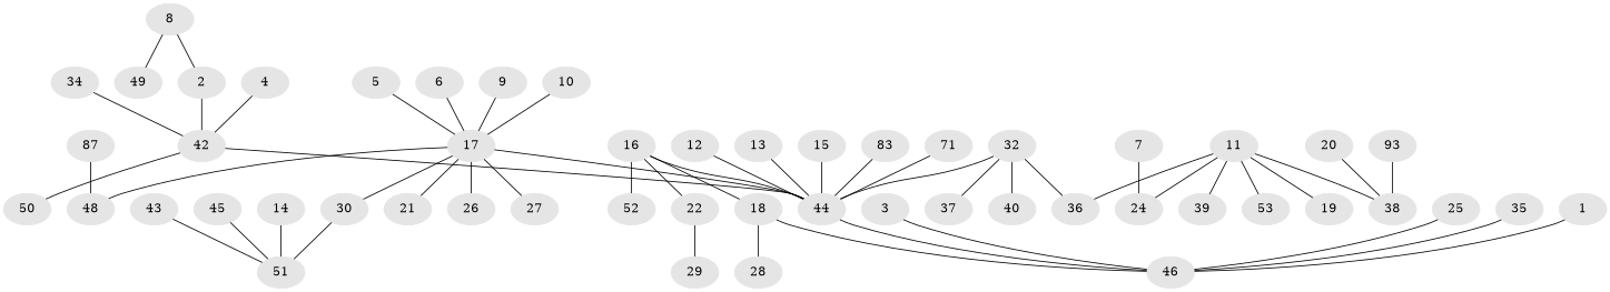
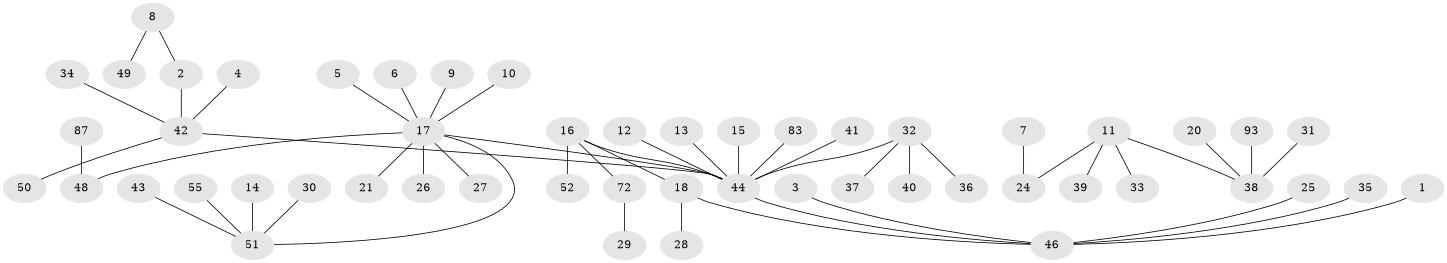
  graph {
    node [color=gray90 style=filled]
    edge [weight=1.0]
    1
    46
    2
    42
    44
    50
    3
    4
    5
    17
    51
    21
    26
    27
    48
    6
    7
    24
    8
    49
    9
    10
    11
-   19
    36
    38
    39
-   53
+   53 [label=33]
    12
    13
    14
    15
    16
    18
-   22
+   22 [label=72]
    52
    28
    29
    20
    n40 [label=93]
    25
    30
+   31
    32
    37
    40
    n47 [label=83]
    34
    35
-   41 [label=71]
+   41
    43
-   45
+   45 [label=55]
    n53 [label=87]
    1 -- 46
    2 -- 42
    42 -- 44
    42 -- 50
    44 -- 46
    3 -- 46
    4 -- 42
    5 -- 17
    17 -- 44
-   17 -- 30
+   17 -- 51
    17 -- 21
    17 -- 26
    17 -- 27
    17 -- 48
    6 -- 17
    7 -- 24
    8 -- 2
    8 -- 49
    9 -- 17
    10 -- 17
    11 -- 24
-   11 -- 19
-   11 -- 36
    11 -- 38
    11 -- 39
    11 -- 53
    12 -- 44
    13 -- 44
    14 -- 51
    15 -- 44
    16 -- 44
    16 -- 18
    16 -- 22
    16 -- 52
    18 -- 46
    18 -- 28
    22 -- 29
    20 -- 38
    n40 -- 38
    25 -- 46
    30 -- 51
+   31 -- 38
    32 -- 44
    32 -- 36
    32 -- 37
    32 -- 40
    n47 -- 44
    34 -- 42
    35 -- 46
    41 -- 44
    43 -- 51
    45 -- 51
    n53 -- 48
  }
